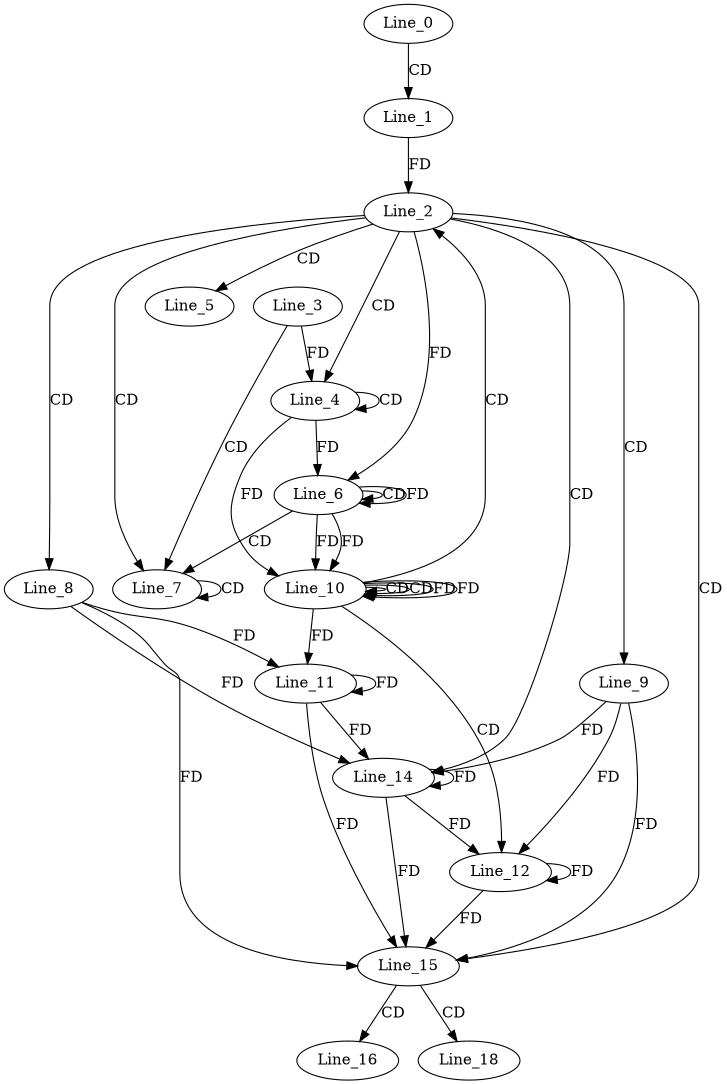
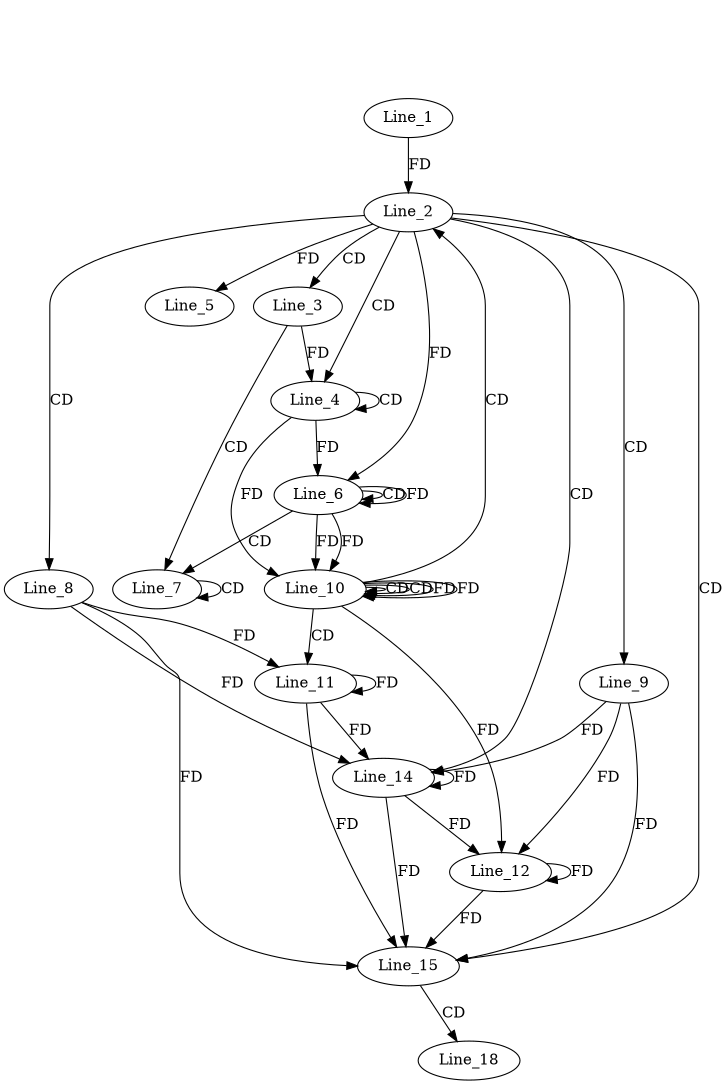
  digraph {
-   Line_0
    Line_1
    Line_2
    Line_3
    Line_4
    Line_5
    Line_6
    Line_8
    Line_9
    Line_14
    Line_15
    Line_7
    Line_10
    Line_11
    Line_12
-   Line_16
    Line_18
-   Line_0 -> Line_1 [label=CD]
    Line_1 -> Line_2 [label=FD]
-   Line_2 -> Line_7 [label=CD]
+   Line_2 -> Line_3 [label=CD]
    Line_2 -> Line_4 [label=CD]
-   Line_2 -> Line_5 [label=CD]
+   Line_2 -> Line_5 [label=FD]
    Line_2 -> Line_6 [label=FD]
    Line_2 -> Line_8 [label=CD]
    Line_2 -> Line_9 [label=CD]
    Line_2 -> Line_14 [label=CD]
    Line_2 -> Line_15 [label=CD]
    Line_3 -> Line_4 [label=FD]
    Line_3 -> Line_7 [label=CD]
    Line_4 -> Line_4 [label=CD]
    Line_4 -> Line_6 [label=FD]
    Line_4 -> Line_10 [label=FD]
    Line_6 -> Line_6 [label=CD]
    Line_6 -> Line_6 [label=FD]
    Line_6 -> Line_7 [label=CD]
    Line_6 -> Line_10 [label=FD]
    Line_6 -> Line_10 [label=FD]
    Line_8 -> Line_14 [label=FD]
    Line_8 -> Line_15 [label=FD]
    Line_8 -> Line_11 [label=FD]
    Line_9 -> Line_14 [label=FD]
    Line_9 -> Line_15 [label=FD]
    Line_9 -> Line_12 [label=FD]
    Line_14 -> Line_14 [label=FD]
    Line_14 -> Line_15 [label=FD]
    Line_14 -> Line_12 [label=FD]
-   Line_15 -> Line_16 [label=CD]
    Line_15 -> Line_18 [label=CD]
    Line_7 -> Line_7 [label=CD]
    Line_10 -> Line_2 [label=CD]
    Line_10 -> Line_10 [label=CD]
    Line_10 -> Line_10 [label=CD]
    Line_10 -> Line_10 [label=FD]
    Line_10 -> Line_10 [label=FD]
-   Line_10 -> Line_11 [label=FD]
-   Line_10 -> Line_12 [label=CD]
+   Line_10 -> Line_11 [label=CD]
+   Line_10 -> Line_12 [label=FD]
    Line_11 -> Line_14 [label=FD]
    Line_11 -> Line_15 [label=FD]
    Line_11 -> Line_11 [label=FD]
    Line_12 -> Line_15 [label=FD]
    Line_12 -> Line_12 [label=FD]
  }
